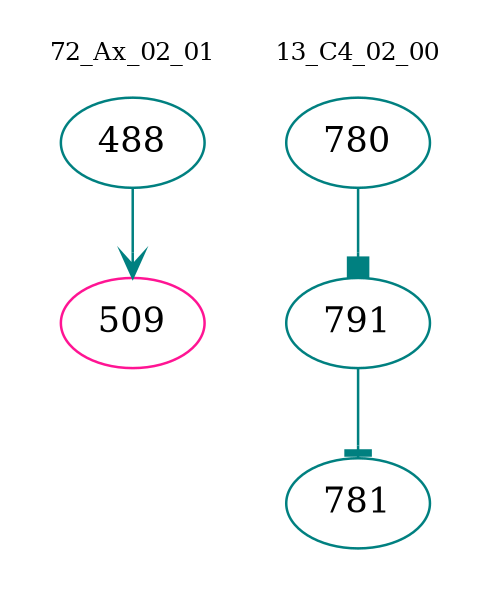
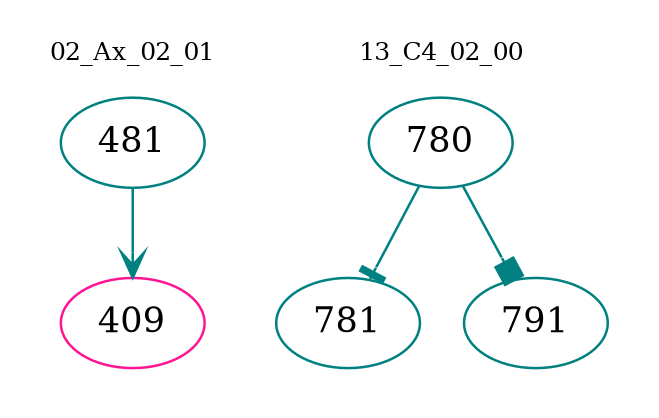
  digraph {
    node [color=teal]
    edge [color=teal]
-   n1 [label=488]
-   n2 [color=deeppink label=509]
+   n1 [label=481]
+   n2 [color=deeppink label=409]
    n3 [label=780]
    n4 [label=781]
    n5 [label=791]
    subgraph cluster_1 {
      color=white
      fontsize=10
-     label="72_Ax_02_01"
+     label="02_Ax_02_01"
      n1
      n2
    }
    subgraph cluster_2 {
      color=white
      fontsize=10
      label="13_C4_02_00"
      n3
      n4
      n5
    }
    n1 -> n2 [arrowhead=vee]
-   n5 -> n4 [arrowhead=tee]
+   n3 -> n4 [arrowhead=tee]
    n3 -> n5 [arrowhead=box]
  }
